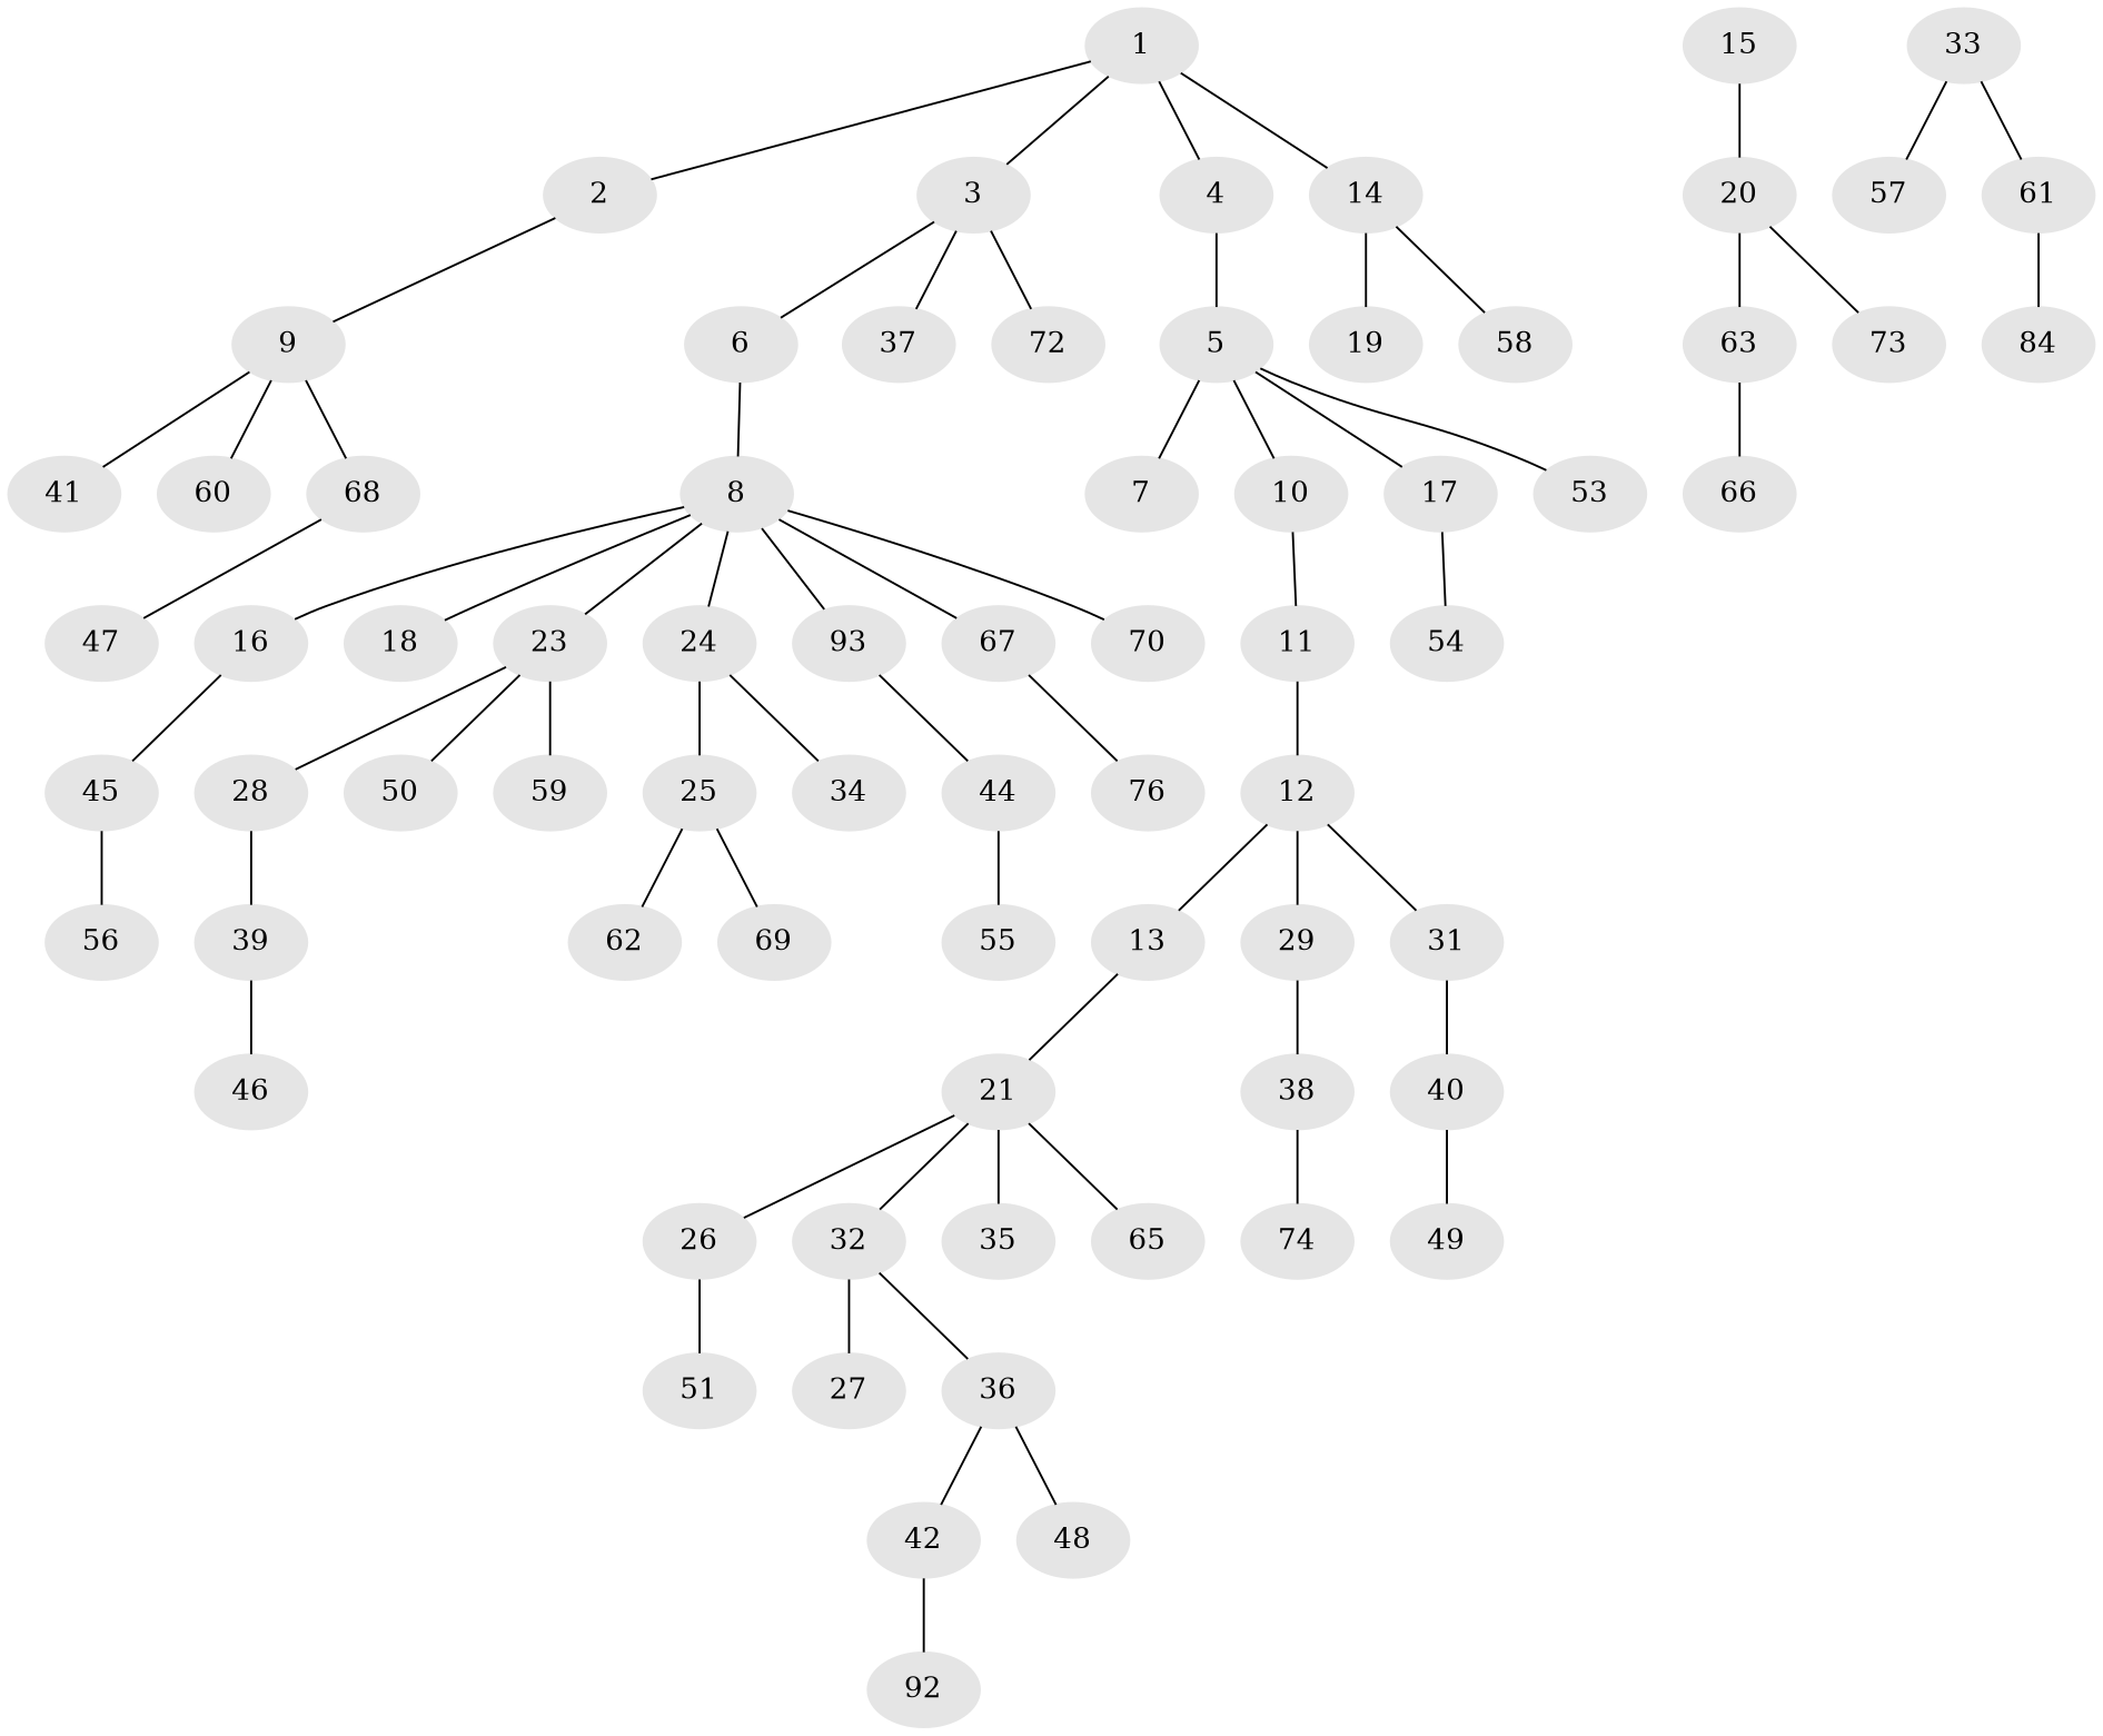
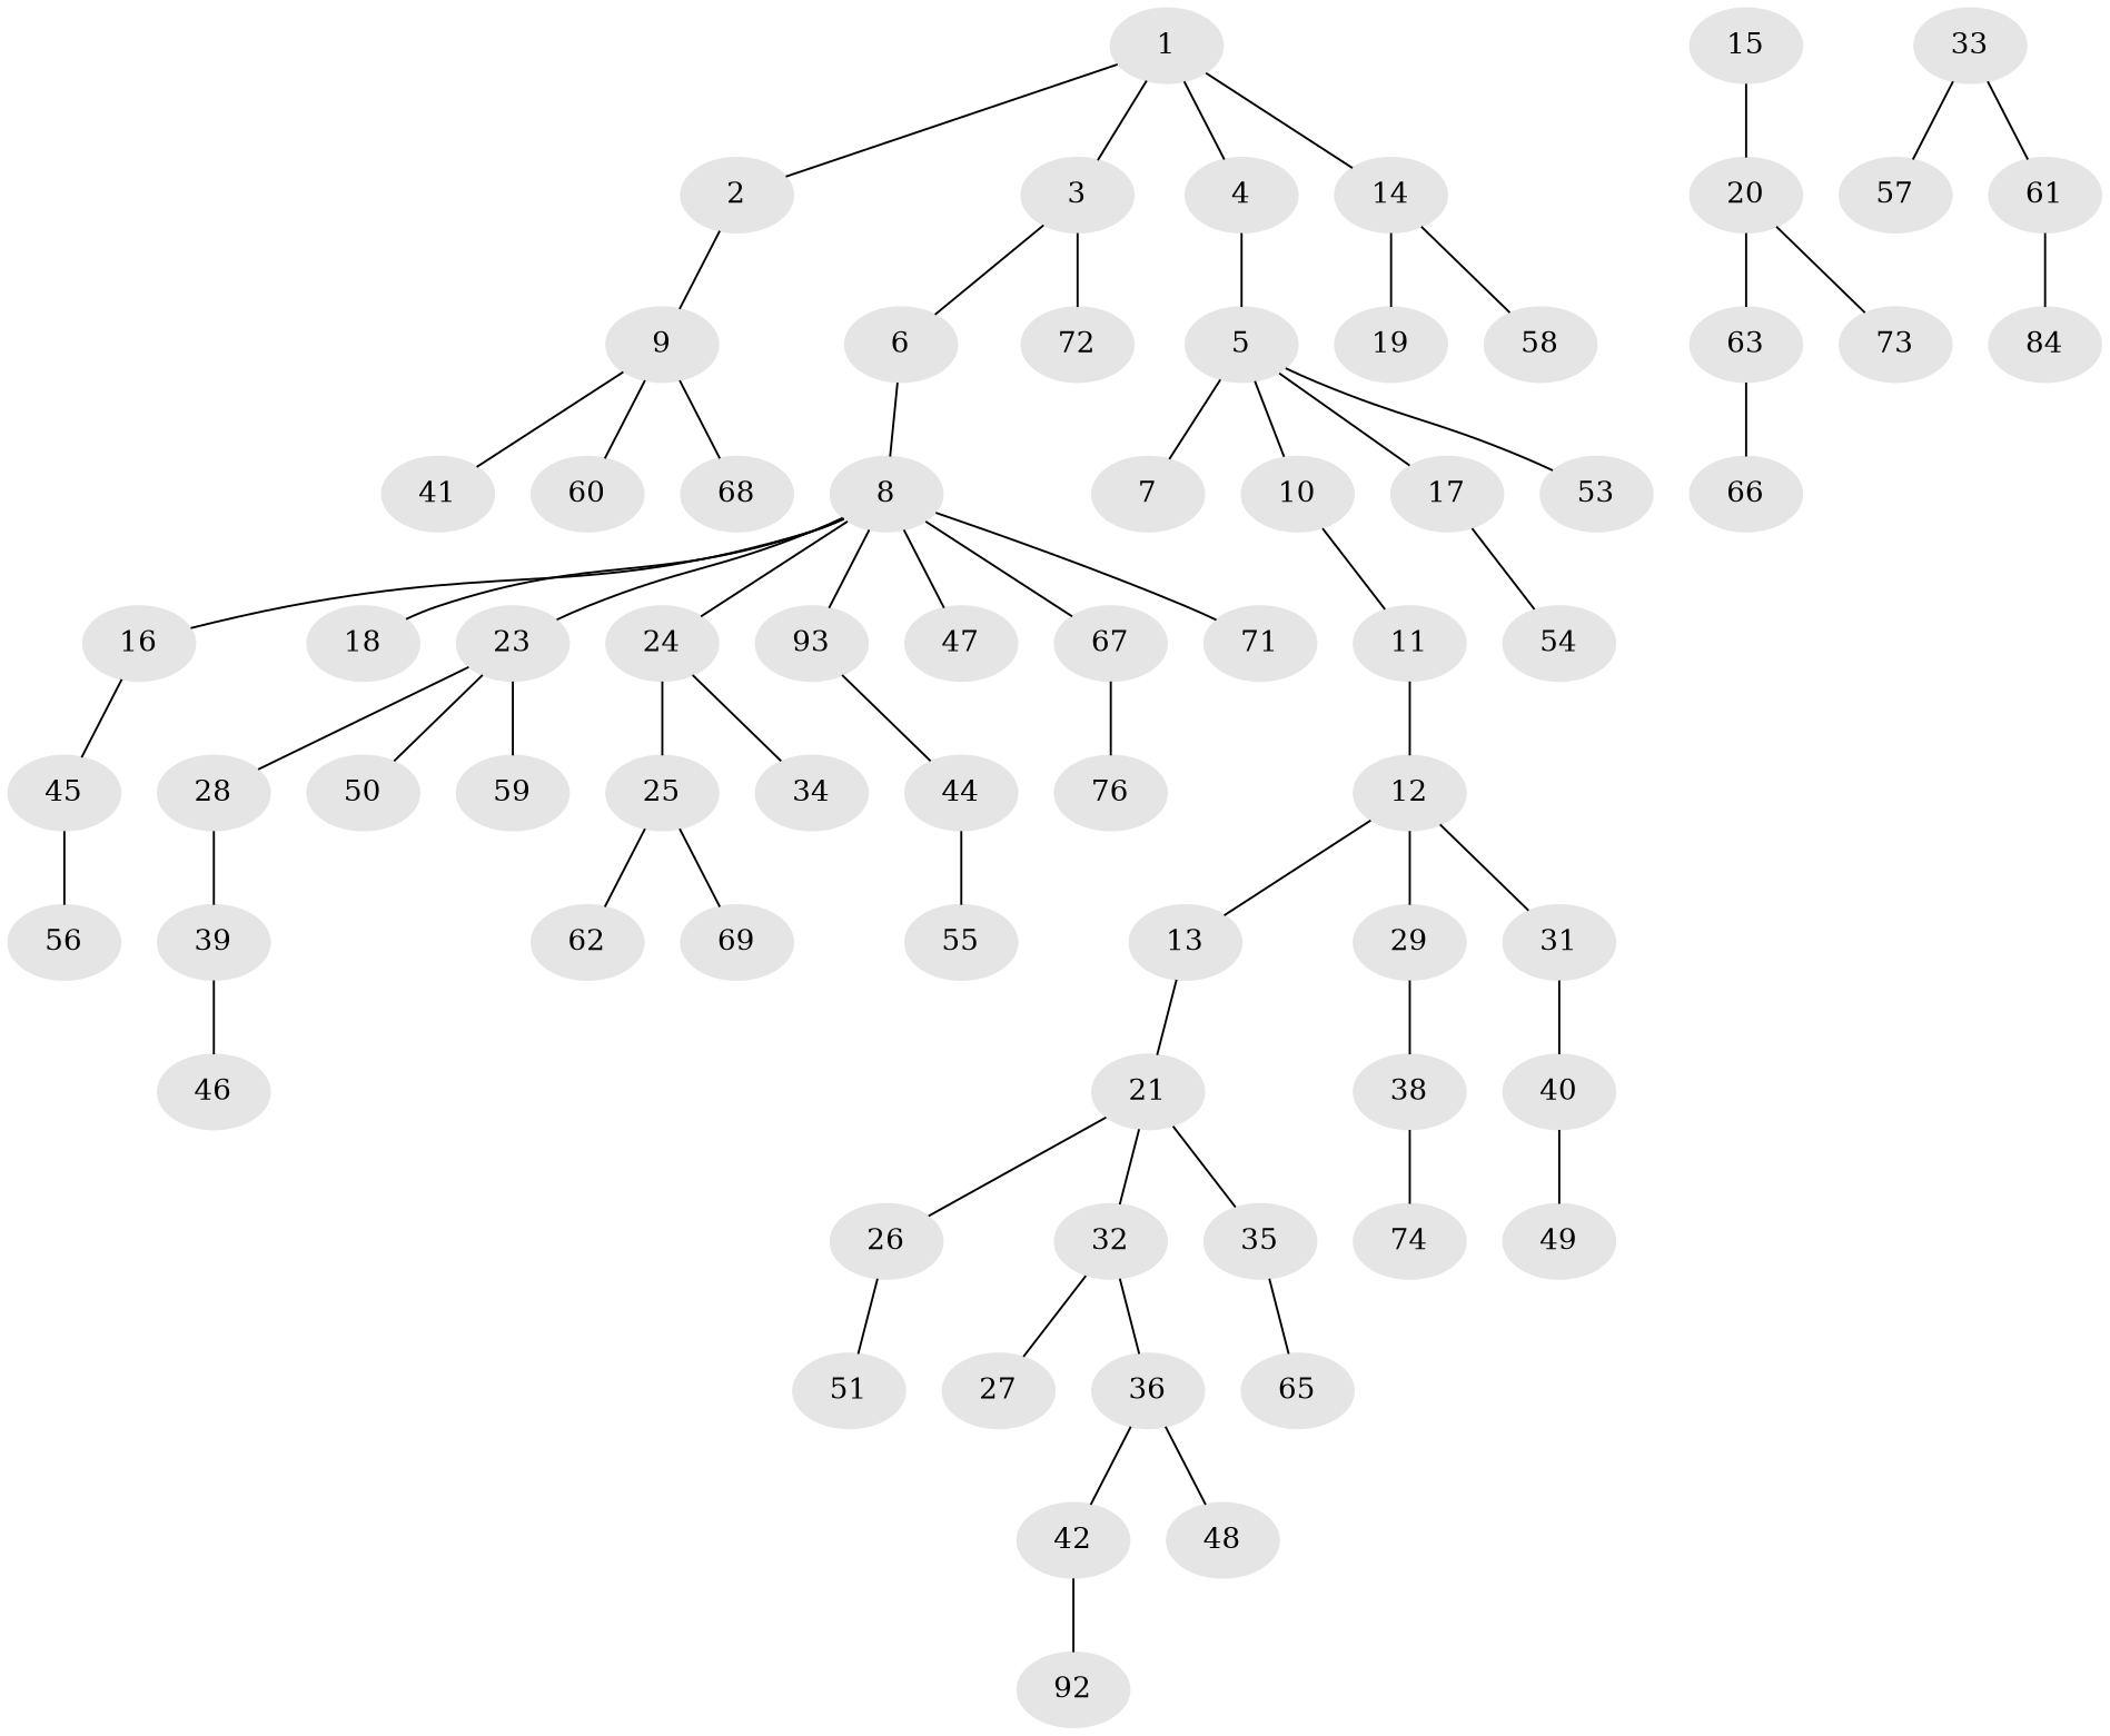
  graph {
    node [color=gray90 style=filled]
    1
    2
    3
    4
    14
    9
    6
-   37
    72
    5
    19
    58
    41
    60
    68
    8
    7
    10
    17
    53
    11
    54
    16
    18
    23
    24
    n27 [label=93]
    47
    67
-   70
+   70 [label=71]
    45
    28
    50
    59
    25
    34
    44
    n38 [label=76]
    12
    15
    20
    13
    29
    31
    21
    38
    40
    26
    32
    35
    65
    63
    73
    56
    66
    51
    27
    36
    33
    57
    61
    39
    62
    69
    46
    74
    49
    42
    48
    n70 [label=84]
    n71 [label=92]
    55
    1 -- 2
    1 -- 3
    1 -- 4
    1 -- 14
    2 -- 9
    3 -- 6
-   3 -- 37
    3 -- 72
    4 -- 5
    14 -- 19
    14 -- 58
    9 -- 41
    9 -- 60
    9 -- 68
    6 -- 8
    5 -- 7
    5 -- 10
    5 -- 17
    5 -- 53
    8 -- 16
    8 -- 18
    8 -- 23
    8 -- 24
    8 -- n27
-   68 -- 47
+   8 -- 47
    8 -- 67
    8 -- 70
    10 -- 11
    17 -- 54
    11 -- 12
    16 -- 45
    23 -- 28
    23 -- 50
    23 -- 59
    24 -- 25
    24 -- 34
    n27 -- 44
    67 -- n38
    45 -- 56
    28 -- 39
    25 -- 62
    25 -- 69
    44 -- 55
    12 -- 13
    12 -- 29
    12 -- 31
    15 -- 20
    20 -- 63
    20 -- 73
    13 -- 21
    29 -- 38
    31 -- 40
    21 -- 26
    21 -- 32
    21 -- 35
-   21 -- 65
+   35 -- 65
    38 -- 74
    40 -- 49
    26 -- 51
    32 -- 27
    32 -- 36
    63 -- 66
    36 -- 42
    36 -- 48
    33 -- 57
    33 -- 61
    61 -- n70
    39 -- 46
    42 -- n71
  }
